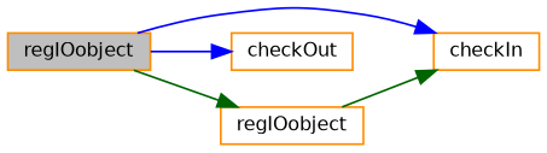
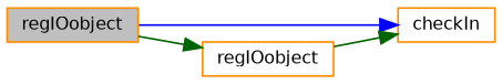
  digraph {
    rankdir=LR
    node [color=darkorange fontname=Helvetica fontsize=10 shape=record]
    edge [color=blue fontname=Helvetica fontsize=10 labelfontname=Helvetica labelfontsize=10 style=solid]
    n1 [fillcolor=grey75 fontcolor=black height=0.2 label=regIOobject style=filled width=0.4]
    n2 [height=0.2 label=checkIn width=0.4]
-   n3 [height=0.2 label=checkOut width=0.4]
    n4 [height=0.2 label=regIOobject width=0.4]
    n1 -> n2
-   n1 -> n3
    n1 -> n4 [color=darkgreen]
    n4 -> n2 [color=darkgreen]
  }
